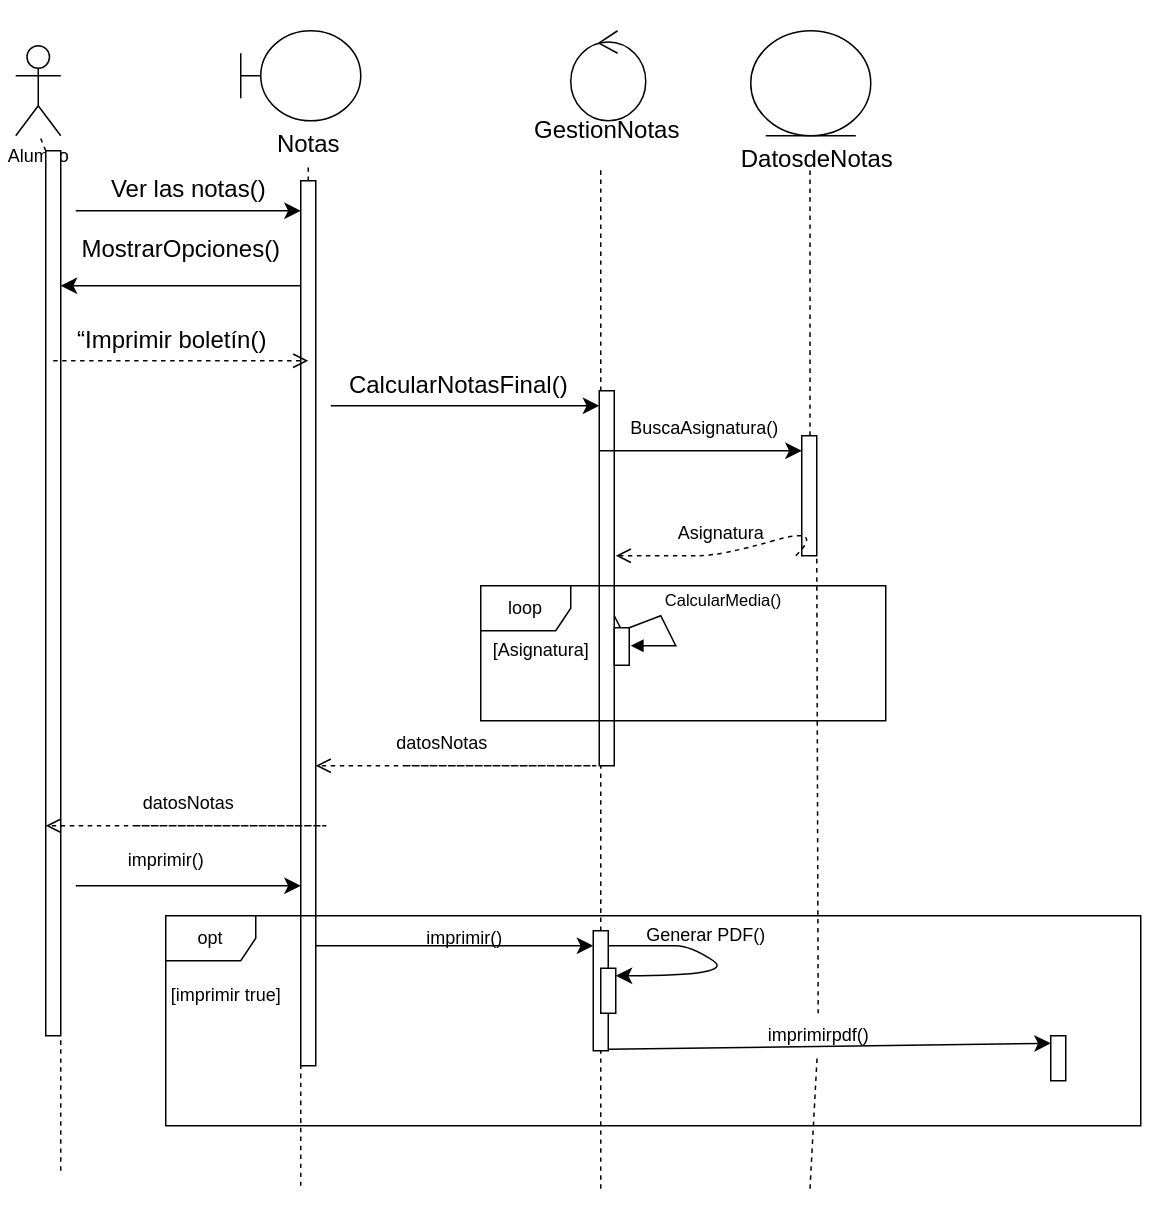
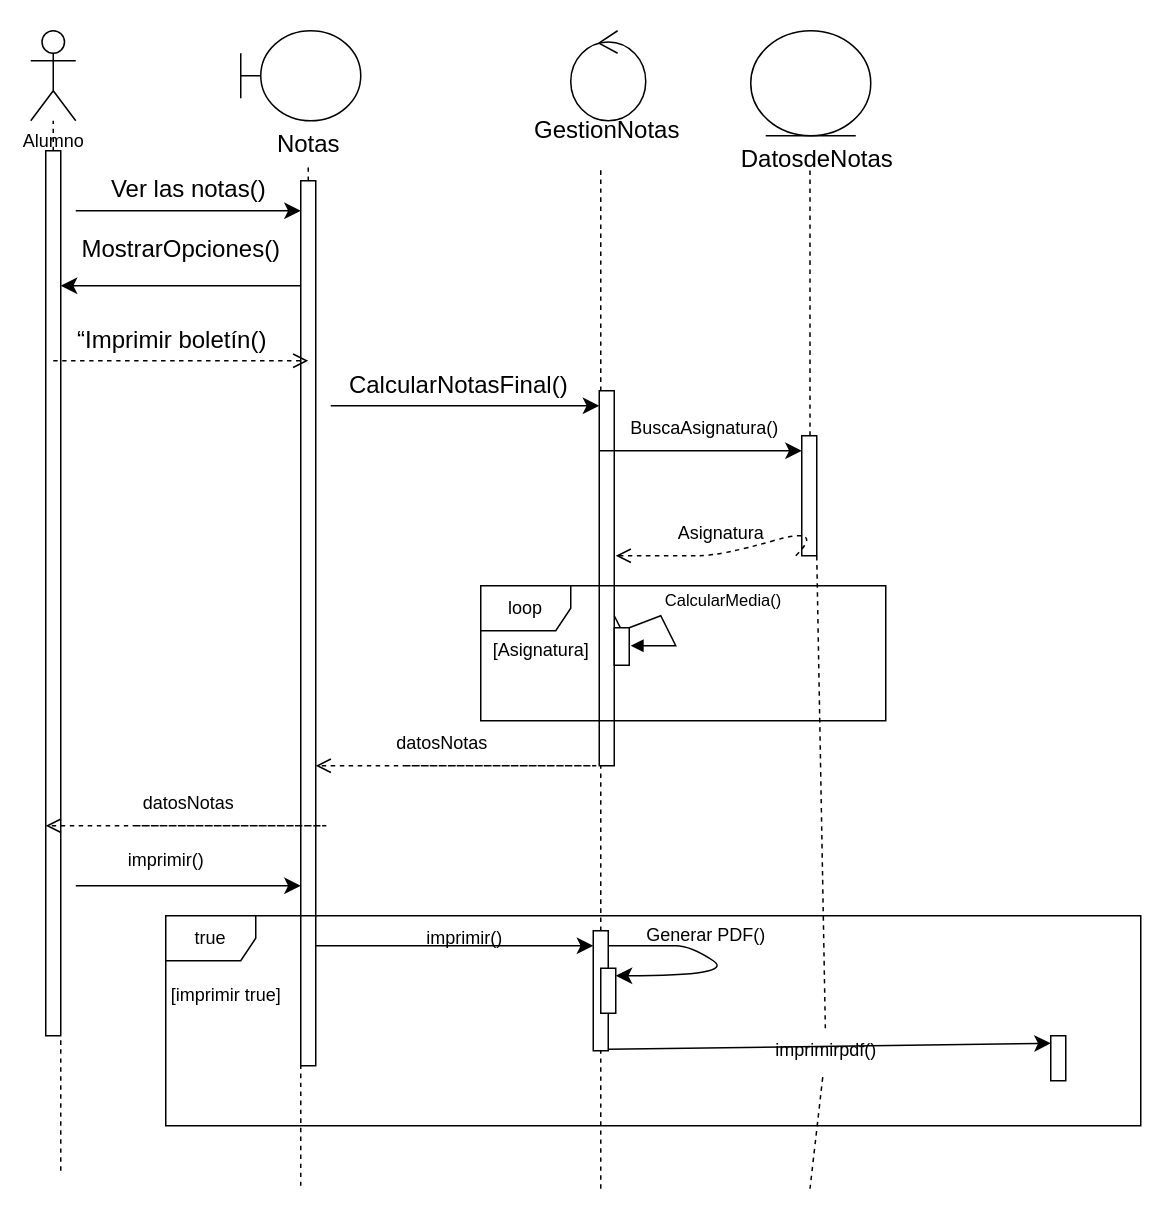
  <mxCell id="0" />
  <mxCell id="1" parent="0" />
- <mxCell id="2" value="Alumno" style="shape=umlActor;verticalLabelPosition=bottom;verticalAlign=top;html=1;outlineConnect=0;" parent="1" vertex="1"><mxGeometry x="10" y="30" width="30" height="60" as="geometry" /></mxCell>
+ <mxCell id="2" value="Alumno" style="shape=umlActor;verticalLabelPosition=bottom;verticalAlign=top;html=1;outlineConnect=0;" parent="1" vertex="1"><mxGeometry x="20" y="20" width="30" height="60" as="geometry" /></mxCell>
  <mxCell id="3" value="&lt;div&gt;&lt;br&gt;&lt;/div&gt;&lt;div&gt;&lt;br&gt;&lt;/div&gt;" style="shape=umlBoundary;whiteSpace=wrap;html=1;" parent="1" vertex="1"><mxGeometry x="160" y="20" width="80" height="60" as="geometry" /></mxCell>
  <mxCell id="4" value="" style="ellipse;shape=umlControl;whiteSpace=wrap;html=1;" parent="1" vertex="1"><mxGeometry x="380" y="20" width="50" height="60" as="geometry" /></mxCell>
  <mxCell id="5" value="" style="ellipse;shape=umlEntity;whiteSpace=wrap;html=1;" parent="1" vertex="1"><mxGeometry x="500" y="20" width="80" height="70" as="geometry" /></mxCell>
  <mxCell id="6" value="Notas" style="text;html=1;align=center;verticalAlign=middle;resizable=0;points=[];autosize=1;strokeColor=none;fillColor=none;fontSize=16;" parent="1" vertex="1"><mxGeometry x="170" y="80" width="70" height="30" as="geometry" /></mxCell>
  <mxCell id="7" value="" style="endArrow=none;dashed=1;html=1;rounded=0;fontSize=12;startSize=8;endSize=8;curved=1;" parent="1" source="12" target="2" edge="1"><mxGeometry width="50" height="50" relative="1" as="geometry"><mxPoint x="40" y="780" as="sourcePoint" /><mxPoint x="70" y="150" as="targetPoint" /></mxGeometry></mxCell>
  <mxCell id="8" value="" style="endArrow=none;dashed=1;html=1;rounded=0;fontSize=12;startSize=8;endSize=8;curved=1;" parent="1" source="14" target="6" edge="1"><mxGeometry width="50" height="50" relative="1" as="geometry"><mxPoint x="200" y="790" as="sourcePoint" /><mxPoint x="45" y="90" as="targetPoint" /></mxGeometry></mxCell>
  <mxCell id="9" value="" style="endArrow=none;dashed=1;html=1;rounded=0;fontSize=12;startSize=8;endSize=8;curved=1;" parent="1" source="23" edge="1"><mxGeometry width="50" height="50" relative="1" as="geometry"><mxPoint x="400" y="792" as="sourcePoint" /><mxPoint x="400" y="110" as="targetPoint" /><Array as="points" /></mxGeometry></mxCell>
  <mxCell id="10" value="" style="endArrow=none;dashed=1;html=1;rounded=0;fontSize=12;startSize=8;endSize=8;curved=1;" parent="1" edge="1" source="28"><mxGeometry width="50" height="50" relative="1" as="geometry"><mxPoint x="539.5" y="792" as="sourcePoint" /><mxPoint x="539.5" y="110" as="targetPoint" /><Array as="points" /></mxGeometry></mxCell>
  <mxCell id="11" value="" style="endArrow=none;dashed=1;html=1;rounded=0;fontSize=12;startSize=8;endSize=8;curved=1;" parent="1" target="12" edge="1"><mxGeometry width="50" height="50" relative="1" as="geometry"><mxPoint x="40" y="780" as="sourcePoint" /><mxPoint x="35" y="80" as="targetPoint" /></mxGeometry></mxCell>
  <mxCell id="12" value="" style="html=1;points=[[0,0,0,0,5],[0,1,0,0,-5],[1,0,0,0,5],[1,1,0,0,-5]];perimeter=orthogonalPerimeter;outlineConnect=0;targetShapes=umlLifeline;portConstraint=eastwest;newEdgeStyle={&quot;curved&quot;:0,&quot;rounded&quot;:0};" parent="1" vertex="1"><mxGeometry x="30" y="100" width="10" height="590" as="geometry" /></mxCell>
  <mxCell id="13" value="" style="endArrow=none;dashed=1;html=1;rounded=0;fontSize=12;startSize=8;endSize=8;curved=1;" parent="1" target="14" edge="1"><mxGeometry width="50" height="50" relative="1" as="geometry"><mxPoint x="200" y="790" as="sourcePoint" /><mxPoint x="205" y="110" as="targetPoint" /></mxGeometry></mxCell>
  <mxCell id="14" value="" style="html=1;points=[[0,0,0,0,5],[0,1,0,0,-5],[1,0,0,0,5],[1,1,0,0,-5]];perimeter=orthogonalPerimeter;outlineConnect=0;targetShapes=umlLifeline;portConstraint=eastwest;newEdgeStyle={&quot;curved&quot;:0,&quot;rounded&quot;:0};" parent="1" vertex="1"><mxGeometry x="200" y="120" width="10" height="590" as="geometry" /></mxCell>
  <mxCell id="15" value="" style="endArrow=classic;html=1;rounded=0;fontSize=12;startSize=8;endSize=8;curved=1;" parent="1" target="14" edge="1"><mxGeometry width="50" height="50" relative="1" as="geometry"><mxPoint x="50" y="140" as="sourcePoint" /><mxPoint x="130" y="140" as="targetPoint" /></mxGeometry></mxCell>
  <mxCell id="16" value="Ver las notas()" style="text;html=1;align=center;verticalAlign=middle;resizable=0;points=[];autosize=1;strokeColor=none;fillColor=none;fontSize=16;" parent="1" vertex="1"><mxGeometry x="60" y="110" width="130" height="30" as="geometry" /></mxCell>
  <mxCell id="17" value="" style="endArrow=classic;html=1;rounded=0;fontSize=12;startSize=8;endSize=8;curved=1;" parent="1" edge="1"><mxGeometry width="50" height="50" relative="1" as="geometry"><mxPoint x="200" y="190" as="sourcePoint" /><mxPoint x="40" y="190" as="targetPoint" /></mxGeometry></mxCell>
  <mxCell id="18" value="MostrarOpciones()" style="text;html=1;align=center;verticalAlign=middle;resizable=0;points=[];autosize=1;strokeColor=none;fillColor=none;fontSize=16;" parent="1" vertex="1"><mxGeometry x="40" y="150" width="160" height="30" as="geometry" /></mxCell>
  <mxCell id="19" value="" style="endArrow=open;html=1;rounded=0;fontSize=12;startSize=8;endSize=8;curved=1;dashed=1;endFill=0;" parent="1" edge="1"><mxGeometry width="50" height="50" relative="1" as="geometry"><mxPoint x="35" y="240" as="sourcePoint" /><mxPoint x="205" y="240" as="targetPoint" /><Array as="points"><mxPoint x="35" y="240" /></Array></mxGeometry></mxCell>
  <mxCell id="20" value="“Imprimir boletín()" style="text;html=1;align=center;verticalAlign=middle;resizable=0;points=[];autosize=1;strokeColor=none;fillColor=none;fontSize=16;" parent="1" vertex="1"><mxGeometry x="39" y="211" width="150" height="30" as="geometry" /></mxCell>
  <mxCell id="21" value="GestionNotas&lt;div&gt;&lt;br&gt;&lt;/div&gt;" style="text;html=1;align=center;verticalAlign=middle;resizable=0;points=[];autosize=1;strokeColor=none;fillColor=none;fontSize=16;" parent="1" vertex="1"><mxGeometry x="344" y="71" width="120" height="50" as="geometry" /></mxCell>
  <mxCell id="22" value="" style="endArrow=none;dashed=1;html=1;rounded=0;fontSize=12;startSize=8;endSize=8;curved=1;" parent="1" target="23" edge="1" source="45"><mxGeometry width="50" height="50" relative="1" as="geometry"><mxPoint x="400" y="792" as="sourcePoint" /><mxPoint x="400" y="110" as="targetPoint" /><Array as="points" /></mxGeometry></mxCell>
  <mxCell id="23" value="" style="html=1;points=[[0,0,0,0,5],[0,1,0,0,-5],[1,0,0,0,5],[1,1,0,0,-5]];perimeter=orthogonalPerimeter;outlineConnect=0;targetShapes=umlLifeline;portConstraint=eastwest;newEdgeStyle={&quot;curved&quot;:0,&quot;rounded&quot;:0};" parent="1" vertex="1"><mxGeometry x="399" y="260" width="10" height="250" as="geometry" /></mxCell>
  <mxCell id="24" value="" style="endArrow=classic;html=1;rounded=0;fontSize=12;startSize=8;endSize=8;curved=1;" parent="1" target="23" edge="1"><mxGeometry width="50" height="50" relative="1" as="geometry"><mxPoint x="220" y="270" as="sourcePoint" /><mxPoint x="210" y="280" as="targetPoint" /><Array as="points"><mxPoint x="270" y="270" /></Array></mxGeometry></mxCell>
  <mxCell id="25" value="CalcularNotasFinal()" style="text;html=1;align=center;verticalAlign=middle;resizable=0;points=[];autosize=1;strokeColor=none;fillColor=none;fontSize=16;" parent="1" vertex="1"><mxGeometry x="220" y="241" width="170" height="30" as="geometry" /></mxCell>
  <mxCell id="26" value="DatosdeNotas" style="text;html=1;align=center;verticalAlign=middle;resizable=0;points=[];autosize=1;strokeColor=none;fillColor=none;fontSize=16;" parent="1" vertex="1"><mxGeometry x="484" y="90" width="120" height="30" as="geometry" /></mxCell>
  <mxCell id="27" value="" style="endArrow=none;dashed=1;html=1;rounded=0;fontSize=12;startSize=8;endSize=8;curved=1;" edge="1" parent="1" source="56" target="28"><mxGeometry width="50" height="50" relative="1" as="geometry"><mxPoint x="539.5" y="792" as="sourcePoint" /><mxPoint x="539.5" y="110" as="targetPoint" /><Array as="points" /></mxGeometry></mxCell>
  <mxCell id="28" value="" style="html=1;points=[[0,0,0,0,5],[0,1,0,0,-5],[1,0,0,0,5],[1,1,0,0,-5]];perimeter=orthogonalPerimeter;outlineConnect=0;targetShapes=umlLifeline;portConstraint=eastwest;newEdgeStyle={&quot;curved&quot;:0,&quot;rounded&quot;:0};" vertex="1" parent="1"><mxGeometry x="534" y="290" width="10" height="80" as="geometry" /></mxCell>
  <mxCell id="29" value="" style="endArrow=classic;html=1;rounded=0;fontSize=12;startSize=8;endSize=8;curved=1;" edge="1" parent="1" target="28"><mxGeometry width="50" height="50" relative="1" as="geometry"><mxPoint x="399" y="300" as="sourcePoint" /><mxPoint x="578" y="300" as="targetPoint" /><Array as="points"><mxPoint x="449" y="300" /></Array></mxGeometry></mxCell>
  <mxCell id="30" value="BuscaAsignatura()" style="text;html=1;align=center;verticalAlign=middle;resizable=0;points=[];autosize=1;strokeColor=none;fillColor=none;" vertex="1" parent="1"><mxGeometry x="409" y="270" width="120" height="30" as="geometry" /></mxCell>
  <mxCell id="31" value="" style="endArrow=open;html=1;rounded=0;fontSize=12;startSize=8;endSize=8;curved=1;dashed=1;endFill=0;" edge="1" parent="1"><mxGeometry width="50" height="50" relative="1" as="geometry"><mxPoint x="530" y="370" as="sourcePoint" /><mxPoint x="410" y="370" as="targetPoint" /><Array as="points"><mxPoint x="550" y="350" /><mxPoint x="480" y="370" /><mxPoint x="450" y="370" /></Array></mxGeometry></mxCell>
  <mxCell id="32" value="Asignatura" style="text;html=1;align=center;verticalAlign=middle;resizable=0;points=[];autosize=1;strokeColor=none;fillColor=none;" vertex="1" parent="1"><mxGeometry x="440" y="340" width="80" height="30" as="geometry" /></mxCell>
  <mxCell id="33" value="loop" style="shape=umlFrame;whiteSpace=wrap;html=1;pointerEvents=0;" vertex="1" parent="1"><mxGeometry x="320" y="390" width="270" height="90" as="geometry" /></mxCell>
  <mxCell id="34" value="[Asignatura]" style="text;html=1;align=center;verticalAlign=middle;resizable=0;points=[];autosize=1;strokeColor=none;fillColor=none;" vertex="1" parent="1"><mxGeometry x="315" y="418" width="90" height="30" as="geometry" /></mxCell>
  <mxCell id="35" value="&amp;nbsp;CalcularMedia()" style="html=1;verticalAlign=bottom;endArrow=block;curved=0;rounded=0;" edge="1" parent="1" source="37"><mxGeometry x="0.035" y="36" width="80" relative="1" as="geometry"><mxPoint x="409" y="410" as="sourcePoint" /><mxPoint x="420" y="430" as="targetPoint" /><Array as="points"><mxPoint x="440" y="410" /><mxPoint x="450" y="430" /></Array><mxPoint as="offset" /></mxGeometry></mxCell>
  <mxCell id="36" value="" style="html=1;verticalAlign=bottom;endArrow=block;curved=0;rounded=0;entryX=1.044;entryY=0.5;entryDx=0;entryDy=0;entryPerimeter=0;" edge="1" parent="1" target="37"><mxGeometry x="0.035" y="36" width="80" relative="1" as="geometry"><mxPoint x="409" y="410" as="sourcePoint" /><mxPoint x="409" y="433" as="targetPoint" /><Array as="points" /><mxPoint as="offset" /></mxGeometry></mxCell>
  <mxCell id="37" value="" style="html=1;points=[[0,0,0,0,5],[0,1,0,0,-5],[1,0,0,0,5],[1,1,0,0,-5]];perimeter=orthogonalPerimeter;outlineConnect=0;targetShapes=umlLifeline;portConstraint=eastwest;newEdgeStyle={&quot;curved&quot;:0,&quot;rounded&quot;:0};" vertex="1" parent="1"><mxGeometry x="409" y="418" width="10" height="25" as="geometry" /></mxCell>
  <mxCell id="38" value="" style="endArrow=open;html=1;rounded=0;fontSize=12;startSize=8;endSize=8;curved=1;dashed=1;endFill=0;" edge="1" parent="1"><mxGeometry width="50" height="50" relative="1" as="geometry"><mxPoint x="270" y="510" as="sourcePoint" /><mxPoint x="210" y="510" as="targetPoint" /><Array as="points"><mxPoint x="460" y="510" /><mxPoint x="270" y="510" /></Array></mxGeometry></mxCell>
  <mxCell id="39" value="datosNotas" style="text;html=1;align=center;verticalAlign=middle;resizable=0;points=[];autosize=1;strokeColor=none;fillColor=none;" vertex="1" parent="1"><mxGeometry x="254" y="480" width="80" height="30" as="geometry" /></mxCell>
  <mxCell id="40" value="datosNotas" style="text;html=1;align=center;verticalAlign=middle;resizable=0;points=[];autosize=1;strokeColor=none;fillColor=none;" vertex="1" parent="1"><mxGeometry x="85" y="520" width="80" height="30" as="geometry" /></mxCell>
  <mxCell id="41" value="" style="endArrow=open;html=1;rounded=0;fontSize=12;startSize=8;endSize=8;curved=1;dashed=1;endFill=0;" edge="1" parent="1"><mxGeometry width="50" height="50" relative="1" as="geometry"><mxPoint x="90" y="550" as="sourcePoint" /><mxPoint x="30" y="550" as="targetPoint" /><Array as="points"><mxPoint x="280" y="550" /><mxPoint x="90" y="550" /></Array></mxGeometry></mxCell>
  <mxCell id="42" value="" style="endArrow=classic;html=1;rounded=0;fontSize=12;startSize=8;endSize=8;curved=1;" edge="1" parent="1"><mxGeometry width="50" height="50" relative="1" as="geometry"><mxPoint x="50" y="590" as="sourcePoint" /><mxPoint x="200" y="590" as="targetPoint" /></mxGeometry></mxCell>
  <mxCell id="43" value="imprimir()" style="text;html=1;align=center;verticalAlign=middle;resizable=0;points=[];autosize=1;strokeColor=none;fillColor=none;" vertex="1" parent="1"><mxGeometry x="75" y="558" width="70" height="30" as="geometry" /></mxCell>
  <mxCell id="44" value="" style="endArrow=none;dashed=1;html=1;rounded=0;fontSize=12;startSize=8;endSize=8;curved=1;" edge="1" parent="1" target="45"><mxGeometry width="50" height="50" relative="1" as="geometry"><mxPoint x="400" y="792" as="sourcePoint" /><mxPoint x="400" y="510" as="targetPoint" /><Array as="points" /></mxGeometry></mxCell>
  <mxCell id="45" value="" style="html=1;points=[[0,0,0,0,5],[0,1,0,0,-5],[1,0,0,0,5],[1,1,0,0,-5]];perimeter=orthogonalPerimeter;outlineConnect=0;targetShapes=umlLifeline;portConstraint=eastwest;newEdgeStyle={&quot;curved&quot;:0,&quot;rounded&quot;:0};" vertex="1" parent="1"><mxGeometry x="395" y="620" width="10" height="80" as="geometry" /></mxCell>
- <mxCell id="46" value="opt" style="shape=umlFrame;whiteSpace=wrap;html=1;pointerEvents=0;" vertex="1" parent="1"><mxGeometry x="110" y="610" width="650" height="140" as="geometry" /></mxCell>
+ <mxCell id="46" value="true" style="shape=umlFrame;whiteSpace=wrap;html=1;pointerEvents=0;" vertex="1" parent="1"><mxGeometry x="110" y="610" width="650" height="140" as="geometry" /></mxCell>
  <mxCell id="47" value="" style="html=1;points=[[0,0,0,0,5],[0,1,0,0,-5],[1,0,0,0,5],[1,1,0,0,-5]];perimeter=orthogonalPerimeter;outlineConnect=0;targetShapes=umlLifeline;portConstraint=eastwest;newEdgeStyle={&quot;curved&quot;:0,&quot;rounded&quot;:0};" vertex="1" parent="1"><mxGeometry x="700" y="690" width="10" height="30" as="geometry" /></mxCell>
  <mxCell id="48" value="[imprimir true]" style="text;html=1;align=center;verticalAlign=middle;resizable=0;points=[];autosize=1;strokeColor=none;fillColor=none;" vertex="1" parent="1"><mxGeometry x="100" y="648" width="100" height="30" as="geometry" /></mxCell>
  <mxCell id="49" value="" style="endArrow=classic;html=1;rounded=0;fontSize=12;startSize=8;endSize=8;curved=1;" edge="1" parent="1" target="45"><mxGeometry width="50" height="50" relative="1" as="geometry"><mxPoint x="210" y="630" as="sourcePoint" /><mxPoint x="360" y="630" as="targetPoint" /></mxGeometry></mxCell>
  <mxCell id="50" value="imprimir()" style="text;html=1;align=center;verticalAlign=middle;resizable=0;points=[];autosize=1;strokeColor=none;fillColor=none;" vertex="1" parent="1"><mxGeometry x="274" y="610" width="70" height="30" as="geometry" /></mxCell>
  <mxCell id="51" value="" style="html=1;points=[[0,0,0,0,5],[0,1,0,0,-5],[1,0,0,0,5],[1,1,0,0,-5]];perimeter=orthogonalPerimeter;outlineConnect=0;targetShapes=umlLifeline;portConstraint=eastwest;newEdgeStyle={&quot;curved&quot;:0,&quot;rounded&quot;:0};" vertex="1" parent="1"><mxGeometry x="400" y="645" width="10" height="30" as="geometry" /></mxCell>
  <mxCell id="52" value="" style="endArrow=classic;html=1;rounded=0;fontSize=12;startSize=8;endSize=8;curved=1;entryX=1;entryY=0;entryDx=0;entryDy=5;entryPerimeter=0;" edge="1" parent="1" target="51"><mxGeometry width="50" height="50" relative="1" as="geometry"><mxPoint x="405" y="630" as="sourcePoint" /><mxPoint x="590" y="630" as="targetPoint" /><Array as="points"><mxPoint x="440" y="630" /><mxPoint x="460" y="630" /><mxPoint x="490" y="650" /></Array></mxGeometry></mxCell>
  <mxCell id="53" value="Generar PDF()" style="text;html=1;align=center;verticalAlign=middle;resizable=0;points=[];autosize=1;strokeColor=none;fillColor=none;" vertex="1" parent="1"><mxGeometry x="420" y="608" width="100" height="30" as="geometry" /></mxCell>
  <mxCell id="54" value="" style="endArrow=classic;html=1;rounded=0;fontSize=12;startSize=8;endSize=8;curved=1;entryX=0;entryY=0;entryDx=0;entryDy=5;entryPerimeter=0;" edge="1" parent="1" target="47"><mxGeometry width="50" height="50" relative="1" as="geometry"><mxPoint x="405" y="699" as="sourcePoint" /><mxPoint x="590" y="699" as="targetPoint" /></mxGeometry></mxCell>
  <mxCell id="55" value="" style="endArrow=none;dashed=1;html=1;rounded=0;fontSize=12;startSize=8;endSize=8;curved=1;" edge="1" parent="1" target="56"><mxGeometry width="50" height="50" relative="1" as="geometry"><mxPoint x="539.5" y="792" as="sourcePoint" /><mxPoint x="540" y="370" as="targetPoint" /><Array as="points" /></mxGeometry></mxCell>
- <mxCell id="56" value="imprimirpdf()" style="text;html=1;align=center;verticalAlign=middle;resizable=0;points=[];autosize=1;strokeColor=none;fillColor=none;" vertex="1" parent="1"><mxGeometry x="500" y="675" width="90" height="30" as="geometry" /></mxCell>
+ <mxCell id="56" value="imprimirpdf()" style="text;html=1;align=center;verticalAlign=middle;resizable=0;points=[];autosize=1;strokeColor=none;fillColor=none;" vertex="1" parent="1"><mxGeometry x="505" y="685" width="90" height="30" as="geometry" /></mxCell>
